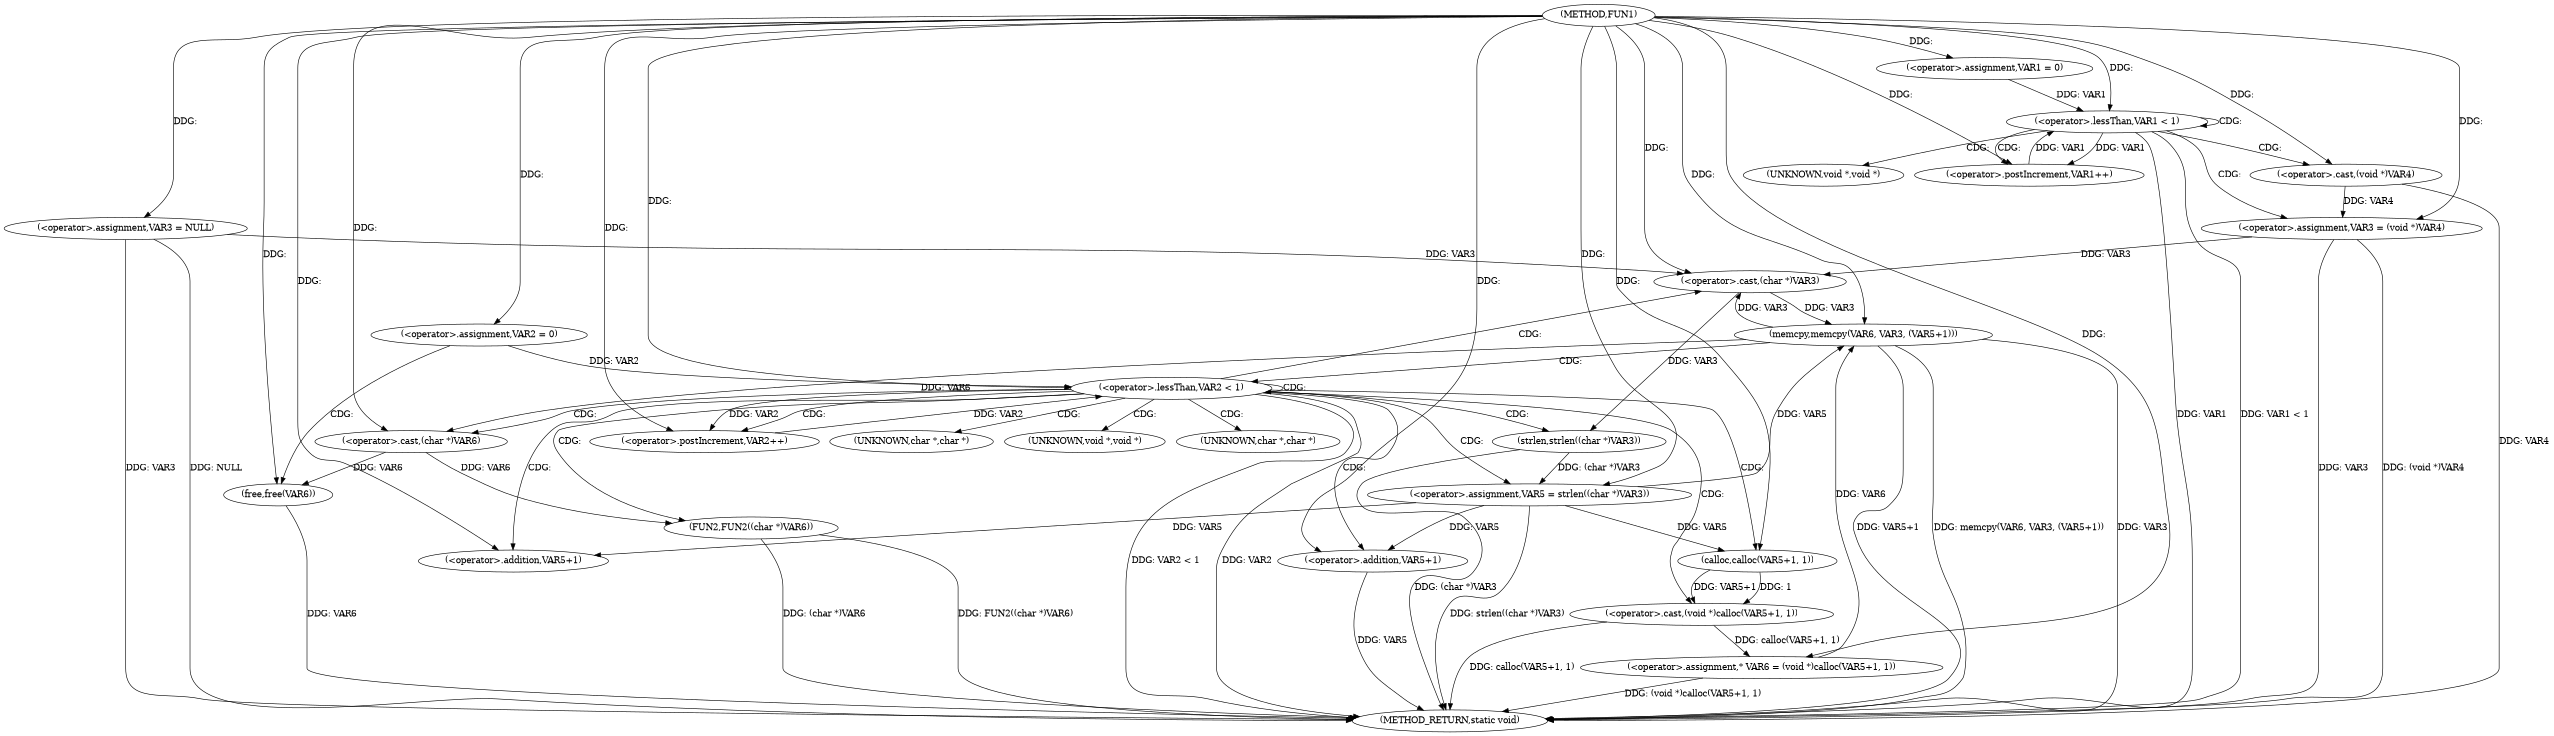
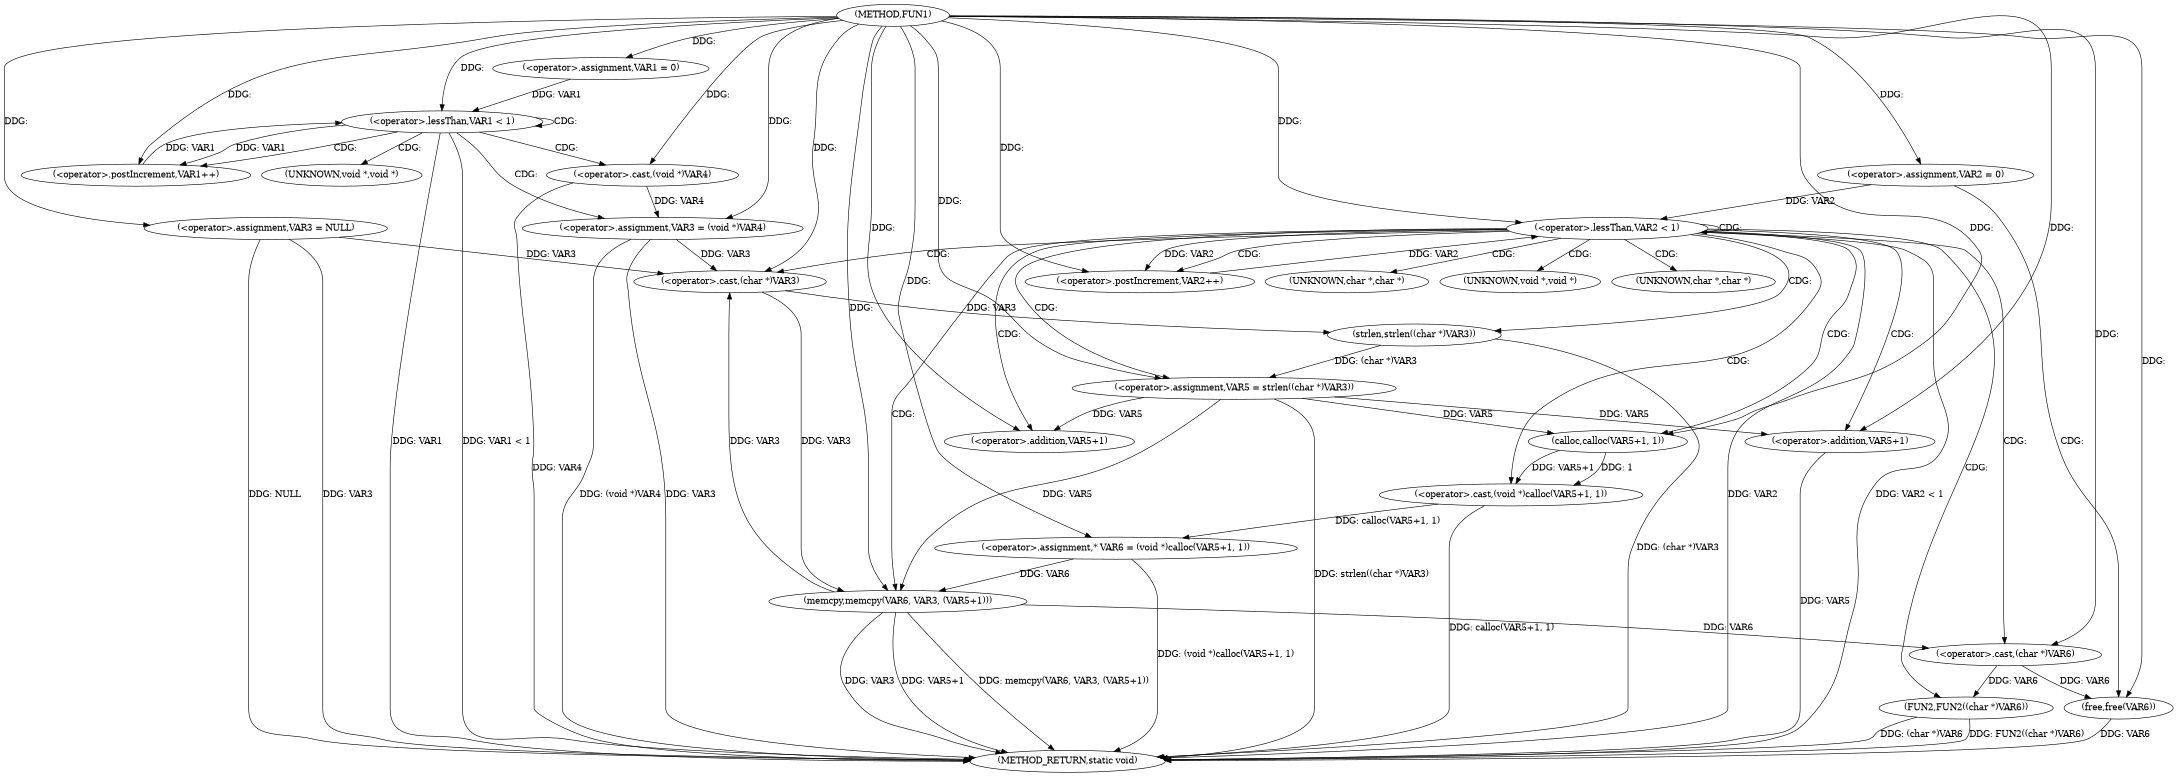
  digraph {
    n1 [label="(METHOD,FUN1)"]
    n2 [label="(<operator>.assignment,VAR3 = NULL)"]
    n3 [label="(<operator>.assignment,VAR1 = 0)"]
    n4 [label="(<operator>.lessThan,VAR1 < 1)"]
    n5 [label="(<operator>.postIncrement,VAR1++)"]
    n6 [label="(<operator>.assignment,VAR3 = (void *)VAR4)"]
    n7 [label="(<operator>.cast,(void *)VAR4)"]
    n8 [label="(<operator>.assignment,VAR2 = 0)"]
    n9 [label="(<operator>.lessThan,VAR2 < 1)"]
    n10 [label="(<operator>.postIncrement,VAR2++)"]
    n11 [label="(<operator>.assignment,VAR5 = strlen((char *)VAR3))"]
    n12 [label="(<operator>.cast,(char *)VAR3)"]
    n13 [label="(<operator>.assignment,* VAR6 = (void *)calloc(VAR5+1, 1))"]
    n14 [label="(calloc,calloc(VAR5+1, 1))"]
    n15 [label="(<operator>.addition,VAR5+1)"]
    n16 [label="(memcpy,memcpy(VAR6, VAR3, (VAR5+1)))"]
    n17 [label="(<operator>.addition,VAR5+1)"]
    n18 [label="(<operator>.cast,(char *)VAR6)"]
    n19 [label="(free,free(VAR6))"]
    n20 [label="(METHOD_RETURN,static void)"]
    n21 [label="(UNKNOWN,void *,void *)"]
    n22 [label="(strlen,strlen((char *)VAR3))"]
    n23 [label="(<operator>.cast,(void *)calloc(VAR5+1, 1))"]
    n24 [label="(FUN2,FUN2((char *)VAR6))"]
    n25 [label="(UNKNOWN,char *,char *)"]
    n26 [label="(UNKNOWN,void *,void *)"]
    n27 [label="(UNKNOWN,char *,char *)"]
    n1 -> n2 [label="DDG: "]
    n1 -> n3 [label="DDG: "]
    n1 -> n4 [label="DDG: "]
    n1 -> n5 [label="DDG: "]
    n1 -> n6 [label="DDG: "]
    n1 -> n7 [label="DDG: "]
    n1 -> n8 [label="DDG: "]
    n1 -> n9 [label="DDG: "]
    n1 -> n10 [label="DDG: "]
    n1 -> n11 [label="DDG: "]
    n1 -> n12 [label="DDG: "]
    n1 -> n13 [label="DDG: "]
    n1 -> n14 [label="DDG: "]
    n1 -> n15 [label="DDG: "]
    n1 -> n16 [label="DDG: "]
    n1 -> n17 [label="DDG: "]
    n1 -> n18 [label="DDG: "]
    n1 -> n19 [label="DDG: "]
    n2 -> n12 [label="DDG: VAR3"]
    n2 -> n20 [label="DDG: NULL"]
    n2 -> n20 [label="DDG: VAR3"]
    n3 -> n4 [label="DDG: VAR1"]
    n4 -> n4 [label="CDG: "]
    n4 -> n5 [label="DDG: VAR1"]
    n4 -> n5 [label="CDG: "]
    n4 -> n6 [label="CDG: "]
    n4 -> n7 [label="CDG: "]
    n4 -> n20 [label="DDG: VAR1 < 1"]
    n4 -> n20 [label="DDG: VAR1"]
    n4 -> n21 [label="CDG: "]
    n5 -> n4 [label="DDG: VAR1"]
    n6 -> n12 [label="DDG: VAR3"]
    n6 -> n20 [label="DDG: VAR3"]
    n6 -> n20 [label="DDG: (void *)VAR4"]
    n7 -> n6 [label="DDG: VAR4"]
    n7 -> n20 [label="DDG: VAR4"]
    n8 -> n9 [label="DDG: VAR2"]
    n8 -> n19 [label="CDG: "]
    n9 -> n9 [label="CDG: "]
    n9 -> n10 [label="DDG: VAR2"]
    n9 -> n10 [label="CDG: "]
    n9 -> n11 [label="CDG: "]
    n9 -> n12 [label="CDG: "]
    n9 -> n14 [label="CDG: "]
    n9 -> n15 [label="CDG: "]
-   n16 -> n9 [label="CDG: "]
+   n9 -> n16 [label="CDG: "]
    n9 -> n17 [label="CDG: "]
    n9 -> n18 [label="CDG: "]
    n9 -> n20 [label="DDG: VAR2 < 1"]
    n9 -> n20 [label="DDG: VAR2"]
    n9 -> n22 [label="CDG: "]
    n9 -> n23 [label="CDG: "]
    n9 -> n24 [label="CDG: "]
    n9 -> n25 [label="CDG: "]
    n9 -> n26 [label="CDG: "]
    n9 -> n27 [label="CDG: "]
    n10 -> n9 [label="DDG: VAR2"]
    n11 -> n14 [label="DDG: VAR5"]
    n11 -> n15 [label="DDG: VAR5"]
    n11 -> n16 [label="DDG: VAR5"]
    n11 -> n17 [label="DDG: VAR5"]
    n11 -> n20 [label="DDG: strlen((char *)VAR3)"]
    n12 -> n16 [label="DDG: VAR3"]
    n12 -> n22 [label="DDG: VAR3"]
    n13 -> n16 [label="DDG: VAR6"]
    n13 -> n20 [label="DDG: (void *)calloc(VAR5+1, 1)"]
    n14 -> n23 [label="DDG: VAR5+1"]
    n14 -> n23 [label="DDG: 1"]
    n16 -> n12 [label="DDG: VAR3"]
    n16 -> n18 [label="DDG: VAR6"]
    n16 -> n20 [label="DDG: VAR5+1"]
    n16 -> n20 [label="DDG: memcpy(VAR6, VAR3, (VAR5+1))"]
    n16 -> n20 [label="DDG: VAR3"]
    n17 -> n20 [label="DDG: VAR5"]
    n18 -> n19 [label="DDG: VAR6"]
    n18 -> n24 [label="DDG: VAR6"]
    n19 -> n20 [label="DDG: VAR6"]
    n22 -> n11 [label="DDG: (char *)VAR3"]
    n22 -> n20 [label="DDG: (char *)VAR3"]
    n23 -> n13 [label="DDG: calloc(VAR5+1, 1)"]
    n23 -> n20 [label="DDG: calloc(VAR5+1, 1)"]
    n24 -> n20 [label="DDG: FUN2((char *)VAR6)"]
    n24 -> n20 [label="DDG: (char *)VAR6"]
  }
